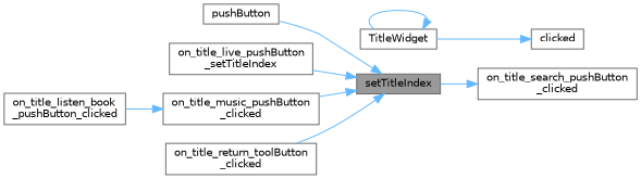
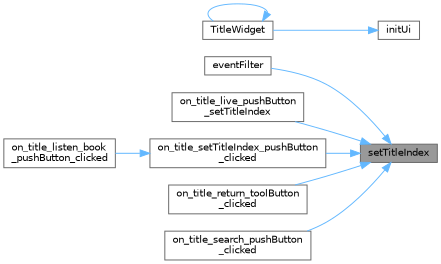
  digraph {
    rankdir=RL
    node [color=grey40 fillcolor=white fontname=Helvetica fontsize=10 shape=box style=filled]
    edge [color=steelblue1 dir=back fontname=Helvetica fontsize=10 labelfontname=Helvetica labelfontsize=10 style=solid]
    n1 [color=gray40 fillcolor=grey60 fontcolor=black height=0.2 label=setTitleIndex width=0.4]
-   n2 [height=0.2 label=pushButton width=0.4]
+   n2 [height=0.2 label=eventFilter width=0.4]
    n3 [height=0.2 label="on_title_live_pushButton\l_setTitleIndex" width=0.4]
-   n4 [height=0.2 label="on_title_music_pushButton\l_clicked" width=0.4]
+   n4 [height=0.2 label="on_title_setTitleIndex_pushButton\l_clicked" width=0.4]
    n5 [height=0.2 label="on_title_return_toolButton\l_clicked" width=0.4]
    n6 [height=0.2 label="on_title_search_pushButton\l_clicked" width=0.4]
-   n7 [height=0.2 label=clicked width=0.4]
+   n7 [height=0.2 label=initUi width=0.4]
    n8 [height=0.2 label=TitleWidget width=0.4]
    n9 [height=0.2 label="on_title_listen_book\l_pushButton_clicked" width=0.4]
    n1 -> n2
    n1 -> n3
    n1 -> n4
    n1 -> n5
-   n6 -> n1
+   n1 -> n6
    n4 -> n9
    n7 -> n8
    n8 -> n8
  }
